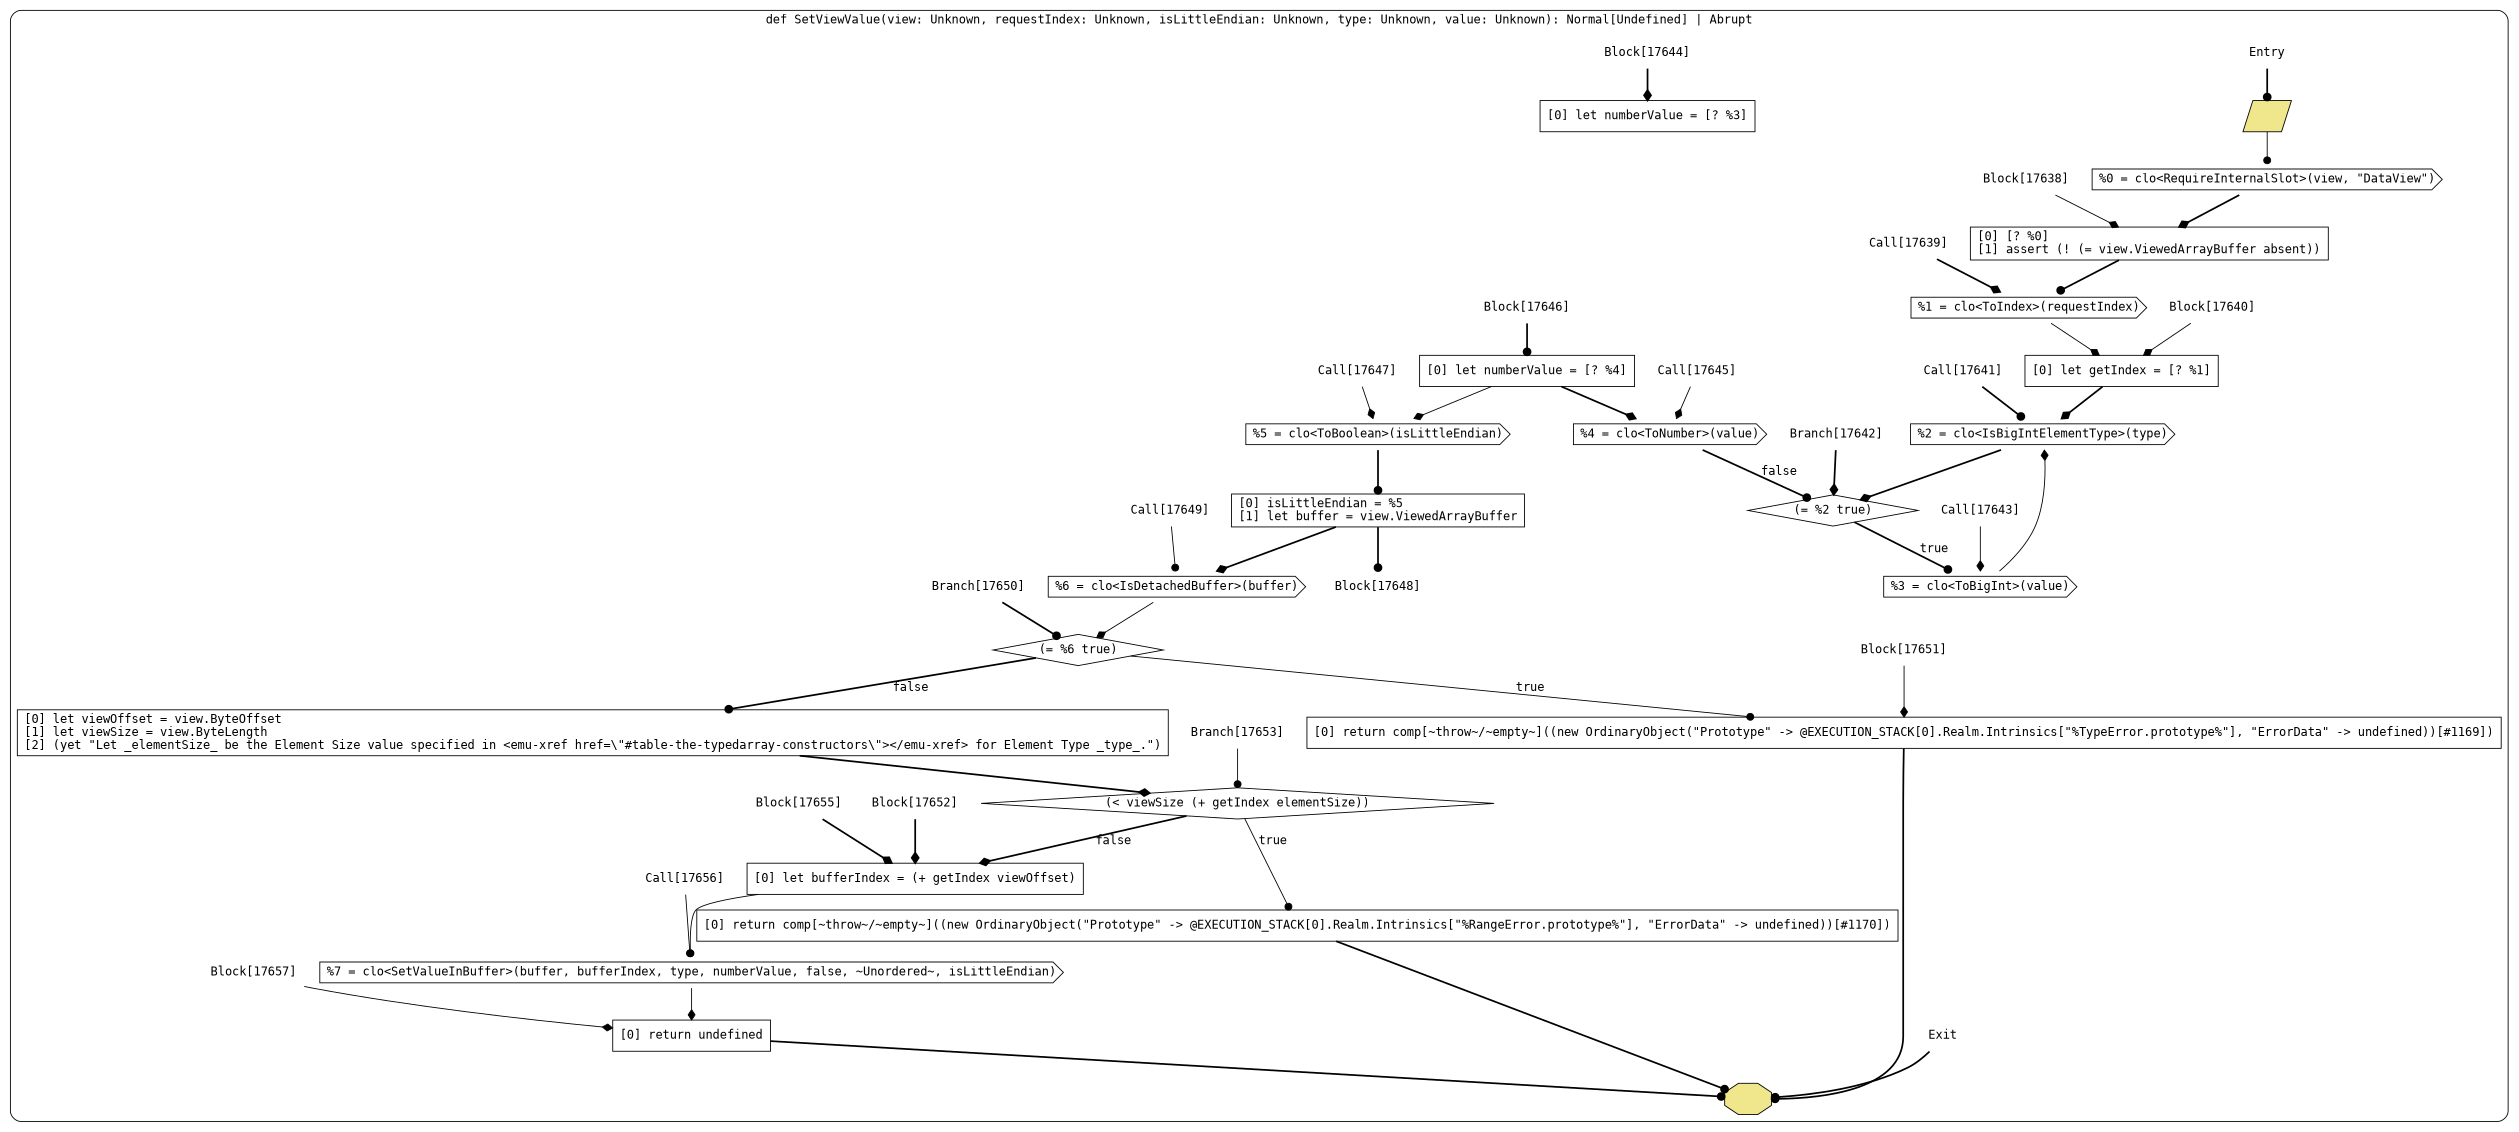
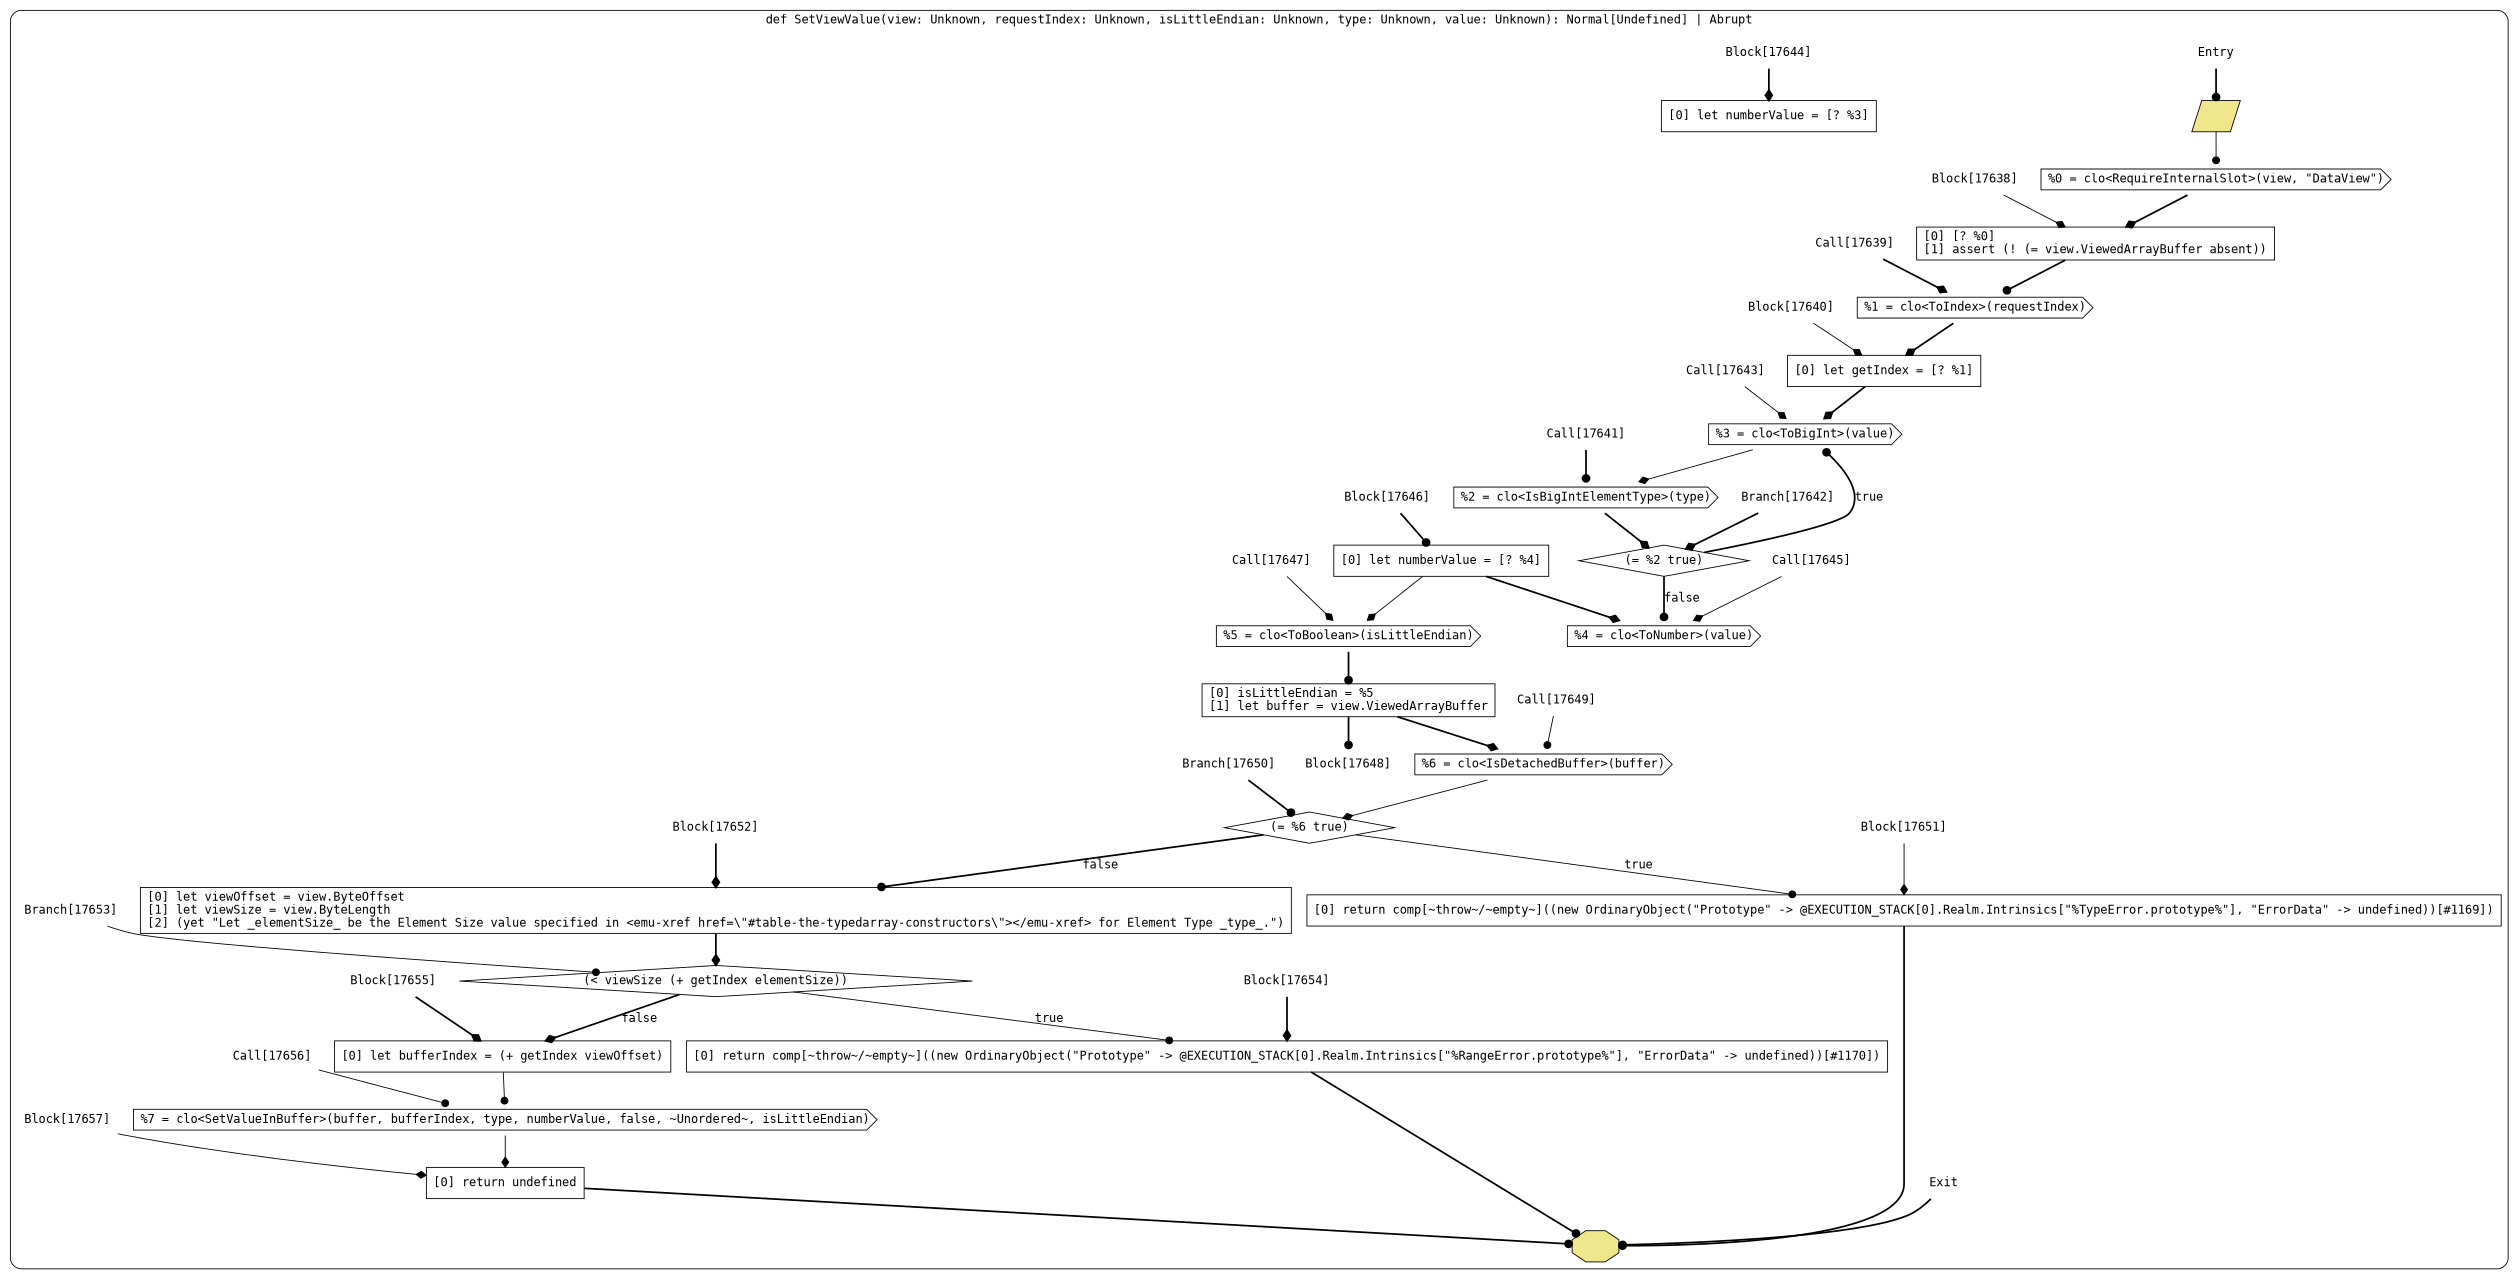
  digraph {
    fontname=Consolas
    node [fontname=Consolas shape=none color=black style=filled]
    edge [arrowhead=diamond color=black fontname=Consolas style=bold]
    n1 [label=<<font color="black">Entry</font>> color="" style=""]
    n2 [fillcolor=khaki label=" " shape=parallelogram]
    n3 [fillcolor=white label=<<font color="black">%0 = clo&lt;RequireInternalSlot&gt;(view, &quot;DataView&quot;)</font>> shape=cds]
    n4 [fillcolor=white label=<<font color="black">[0] [? %0]<BR ALIGN="LEFT"/>[1] assert (! (= view.ViewedArrayBuffer absent))<BR ALIGN="LEFT"/></font>> shape=box]
    n5 [label=<<font color="black">Exit</font>> color="" style=""]
    n6 [fillcolor=khaki label=" " shape=octagon]
    n7 [fillcolor=white label=<<font color="black">%1 = clo&lt;ToIndex&gt;(requestIndex)</font>> shape=cds]
    n8 [label=<<font color="black">Block[17638]</font>> color="" style=""]
    n9 [fillcolor=white label=<<font color="black">[0] let getIndex = [? %1]<BR ALIGN="LEFT"/></font>> shape=box]
    n10 [label=<<font color="black">Call[17639]</font>> color="" style=""]
    n11 [fillcolor=white label=<<font color="black">%2 = clo&lt;IsBigIntElementType&gt;(type)</font>> shape=cds]
    n12 [label=<<font color="black">Block[17640]</font>> color="" style=""]
    n13 [fillcolor=white label=<<font color="black">(= %2 true)</font>> shape=diamond]
    n14 [label=<<font color="black">Call[17641]</font>> color="" style=""]
    n15 [fillcolor=white label=<<font color="black">%3 = clo&lt;ToBigInt&gt;(value)</font>> shape=cds]
    n16 [fillcolor=white label=<<font color="black">%4 = clo&lt;ToNumber&gt;(value)</font>> shape=cds]
    n17 [label=<<font color="black">Branch[17642]</font>> color="" style=""]
    n18 [fillcolor=white label=<<font color="black">[0] let numberValue = [? %3]<BR ALIGN="LEFT"/></font>> shape=box]
    n19 [fillcolor=white label=<<font color="black">[0] let numberValue = [? %4]<BR ALIGN="LEFT"/></font>> shape=box]
    n20 [label=<<font color="black">Call[17643]</font>> color="" style=""]
    n21 [fillcolor=white label=<<font color="black">%5 = clo&lt;ToBoolean&gt;(isLittleEndian)</font>> shape=cds]
    n22 [label=<<font color="black">Call[17645]</font>> color="" style=""]
    n23 [label=<<font color="black">Block[17644]</font>> color="" style=""]
    n24 [fillcolor=white label=<<font color="black">[0] isLittleEndian = %5<BR ALIGN="LEFT"/>[1] let buffer = view.ViewedArrayBuffer<BR ALIGN="LEFT"/></font>> shape=box]
    n25 [label=<<font color="black">Block[17646]</font>> color="" style=""]
    n26 [label=<<font color="black">Call[17647]</font>> color="" style=""]
    n27 [fillcolor=white label=<<font color="black">%6 = clo&lt;IsDetachedBuffer&gt;(buffer)</font>> shape=cds]
    n28 [label=<<font color="black">Block[17648]</font>> color="" style=""]
    n29 [fillcolor=white label=<<font color="black">(= %6 true)</font>> shape=diamond]
    n30 [label=<<font color="black">Call[17649]</font>> color="" style=""]
    n31 [fillcolor=white label=<<font color="black">[0] return comp[~throw~/~empty~]((new OrdinaryObject(&quot;Prototype&quot; -&gt; @EXECUTION_STACK[0].Realm.Intrinsics[&quot;%TypeError.prototype%&quot;], &quot;ErrorData&quot; -&gt; undefined))[#1169])<BR ALIGN="LEFT"/></font>> shape=box]
    n32 [fillcolor=white label=<<font color="black">[0] let viewOffset = view.ByteOffset<BR ALIGN="LEFT"/>[1] let viewSize = view.ByteLength<BR ALIGN="LEFT"/>[2] (yet &quot;Let _elementSize_ be the Element Size value specified in &lt;emu-xref href=\&quot;#table-the-typedarray-constructors\&quot;&gt;&lt;/emu-xref&gt; for Element Type _type_.&quot;)<BR ALIGN="LEFT"/></font>> shape=box]
    n33 [label=<<font color="black">Branch[17650]</font>> color="" style=""]
    n34 [fillcolor=white label=<<font color="black">(&lt; viewSize (+ getIndex elementSize))</font>> shape=diamond]
    n35 [label=<<font color="black">Block[17651]</font>> color="" style=""]
    n36 [label=<<font color="black">Block[17652]</font>> color="" style=""]
    n37 [fillcolor=white label=<<font color="black">[0] return comp[~throw~/~empty~]((new OrdinaryObject(&quot;Prototype&quot; -&gt; @EXECUTION_STACK[0].Realm.Intrinsics[&quot;%RangeError.prototype%&quot;], &quot;ErrorData&quot; -&gt; undefined))[#1170])<BR ALIGN="LEFT"/></font>> shape=box]
    n38 [fillcolor=white label=<<font color="black">[0] let bufferIndex = (+ getIndex viewOffset)<BR ALIGN="LEFT"/></font>> shape=box]
    n39 [label=<<font color="black">Branch[17653]</font>> color="" style=""]
    n40 [fillcolor=white label=<<font color="black">%7 = clo&lt;SetValueInBuffer&gt;(buffer, bufferIndex, type, numberValue, false, ~Unordered~, isLittleEndian)</font>> shape=cds]
+   n41 [label=<<font color="black">Block[17654]</font>> color="" style=""]
    n42 [label=<<font color="black">Block[17655]</font>> color="" style=""]
    n43 [fillcolor=white label=<<font color="black">[0] return undefined<BR ALIGN="LEFT"/></font>> shape=box]
    n44 [label=<<font color="black">Call[17656]</font>> color="" style=""]
    n45 [label=<<font color="black">Block[17657]</font>> color="" style=""]
    subgraph cluster_1 {
      label="def SetViewValue(view: Unknown, requestIndex: Unknown, isLittleEndian: Unknown, type: Unknown, value: Unknown): Normal[Undefined] | Abrupt"
      style=rounded
      n1
      n2
      n3
      n4
      n5
      n6
      n7
      n8
      n9
      n10
      n11
      n12
      n13
      n14
      n15
      n16
      n17
      n18
      n19
      n20
      n21
      n22
      n23
      n24
      n25
      n26
      n27
      n28
      n29
      n30
      n31
      n32
      n33
      n34
      n35
      n36
      n37
      n38
      n39
      n40
+     n41
      n42
      n43
      n44
      n45
    }
    n1 -> n2 [arrowhead=dot]
    n2 -> n3 [arrowhead=dot style=solid]
    n3 -> n4
    n4 -> n7 [arrowhead=dot]
    n5 -> n6 [arrowhead=dot]
-   n7 -> n9 [style=solid]
+   n7 -> n9
    n8 -> n4 [style=solid]
-   n9 -> n11
+   n9 -> n15
    n10 -> n7
    n11 -> n13
    n12 -> n9 [style=solid]
    n13 -> n15 [arrowhead=dot label=<<font color="black">true</font>>]
-   n16 -> n13 [arrowhead=dot label=<<font color="black">false</font>>]
+   n13 -> n16 [arrowhead=dot label=<<font color="black">false</font>>]
    n14 -> n11 [arrowhead=dot]
    n15 -> n11 [style=solid]
    n17 -> n13
    n19 -> n16
    n19 -> n21 [style=solid]
    n20 -> n15 [style=solid]
    n21 -> n24 [arrowhead=dot]
    n22 -> n16 [style=solid]
    n23 -> n18
    n24 -> n27
    n24 -> n28 [arrowhead=dot]
    n25 -> n19 [arrowhead=dot]
    n26 -> n21 [style=solid]
    n27 -> n29 [style=solid]
    n29 -> n31 [arrowhead=dot label=<<font color="black">true</font>> style=solid]
    n29 -> n32 [arrowhead=dot label=<<font color="black">false</font>>]
    n30 -> n27 [arrowhead=dot style=solid]
    n31 -> n6 [arrowhead=dot]
    n32 -> n34
    n33 -> n29 [arrowhead=dot]
    n34 -> n37 [arrowhead=dot label=<<font color="black">true</font>> style=solid]
    n34 -> n38 [label=<<font color="black">false</font>>]
    n35 -> n31 [style=solid]
-   n36 -> n38
+   n36 -> n32
    n37 -> n6 [arrowhead=dot]
    n38 -> n40 [arrowhead=dot style=solid]
    n39 -> n34 [arrowhead=dot style=solid]
    n40 -> n43 [style=solid]
+   n41 -> n37
    n42 -> n38
    n43 -> n6 [arrowhead=dot]
    n44 -> n40 [arrowhead=dot style=solid]
    n45 -> n43 [style=solid]
  }
